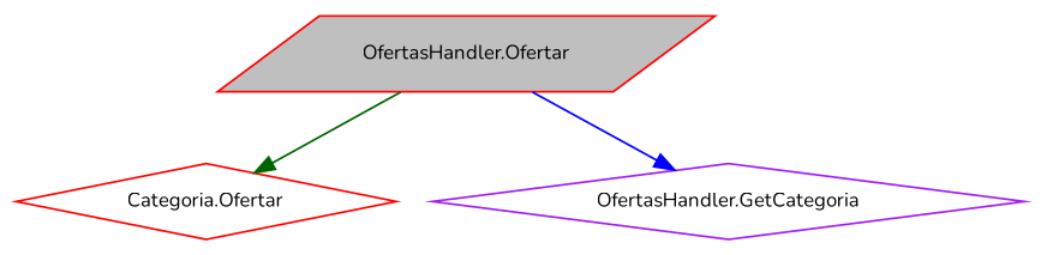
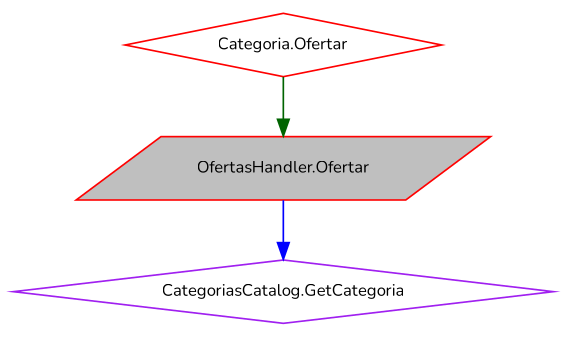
  digraph {
    fontname=Nunito
    rankdir=TB
    node [color=red fillcolor=white fontname=Nunito fontsize=10 shape=diamond style=filled]
    edge [fontname=Nunito fontsize=10 labelfontname=Helvetica labelfontsize=10 style=solid]
    n1 [fillcolor=grey75 fontcolor=black height=0.2 label="OfertasHandler.Ofertar" shape=parallelogram width=0.4]
    n2 [height=0.2 label="Categoria.Ofertar" width=0.4]
-   n3 [color=purple height=0.2 label="OfertasHandler.GetCategoria" width=0.4]
-   n1 -> n2 [color=darkgreen]
+   n3 [color=purple height=0.2 label="CategoriasCatalog.GetCategoria" width=0.4]
+   n2 -> n1 [color=darkgreen]
    n1 -> n3 [color=blue]
  }
